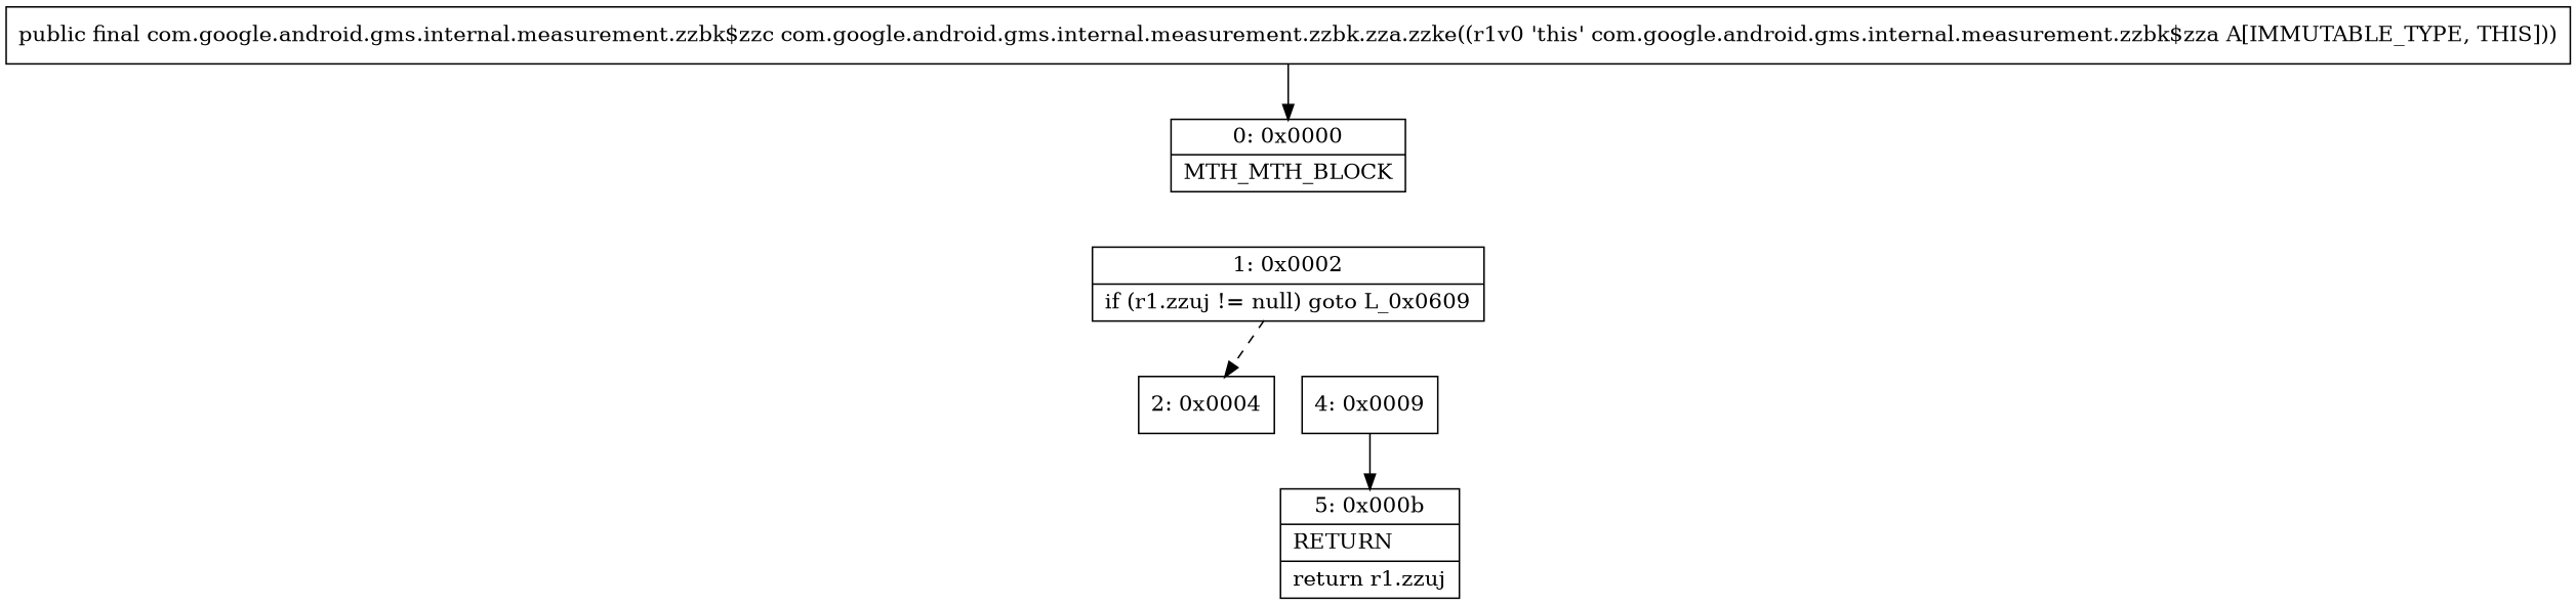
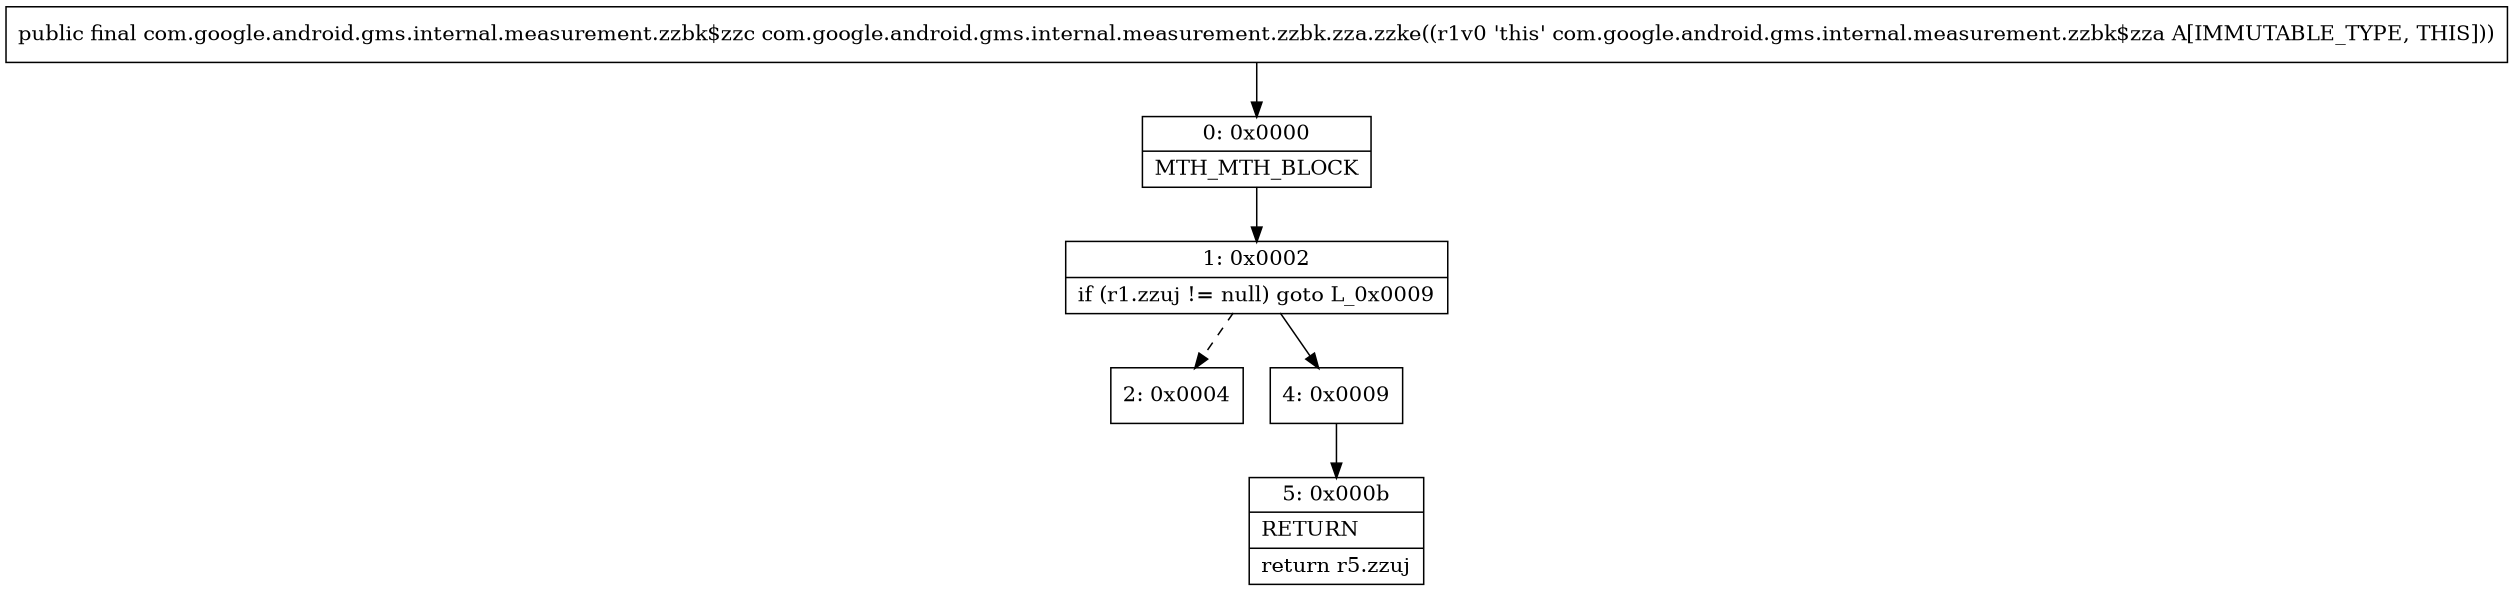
  digraph {
    node [shape=record]
    n1 [label="{0\:\ 0x0000|MTH_MTH_BLOCK\l}"]
-   n2 [label="{1\:\ 0x0002|if (r1.zzuj != null) goto L_0x0609\l}"]
+   n2 [label="{1\:\ 0x0002|if (r1.zzuj != null) goto L_0x0009\l}"]
    n3 [label="{2\:\ 0x0004}"]
    n4 [label="{4\:\ 0x0009}"]
-   n5 [label="{5\:\ 0x000b|RETURN\l|return r1.zzuj\l}"]
+   n5 [label="{5\:\ 0x000b|RETURN\l|return r5.zzuj\l}"]
    n6 [label="{public final com.google.android.gms.internal.measurement.zzbk$zzc com.google.android.gms.internal.measurement.zzbk.zza.zzke((r1v0 'this' com.google.android.gms.internal.measurement.zzbk$zza A[IMMUTABLE_TYPE, THIS])) }"]
+   n1 -> n2
    n2 -> n3 [style=dashed]
+   n2 -> n4
    n4 -> n5
    n6 -> n1
  }
